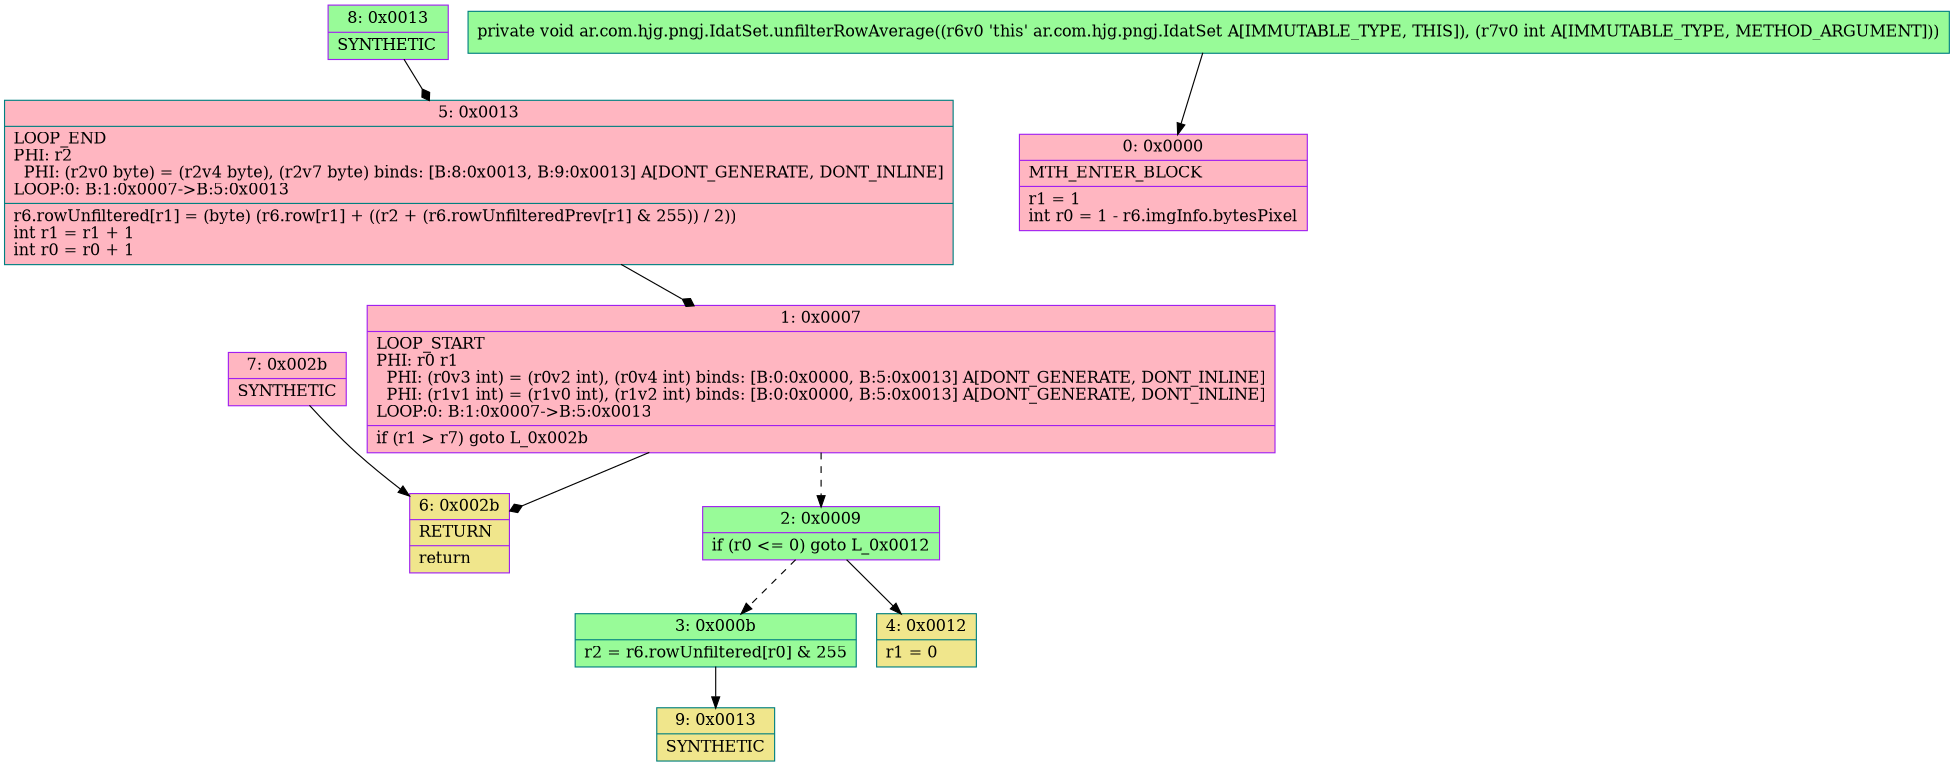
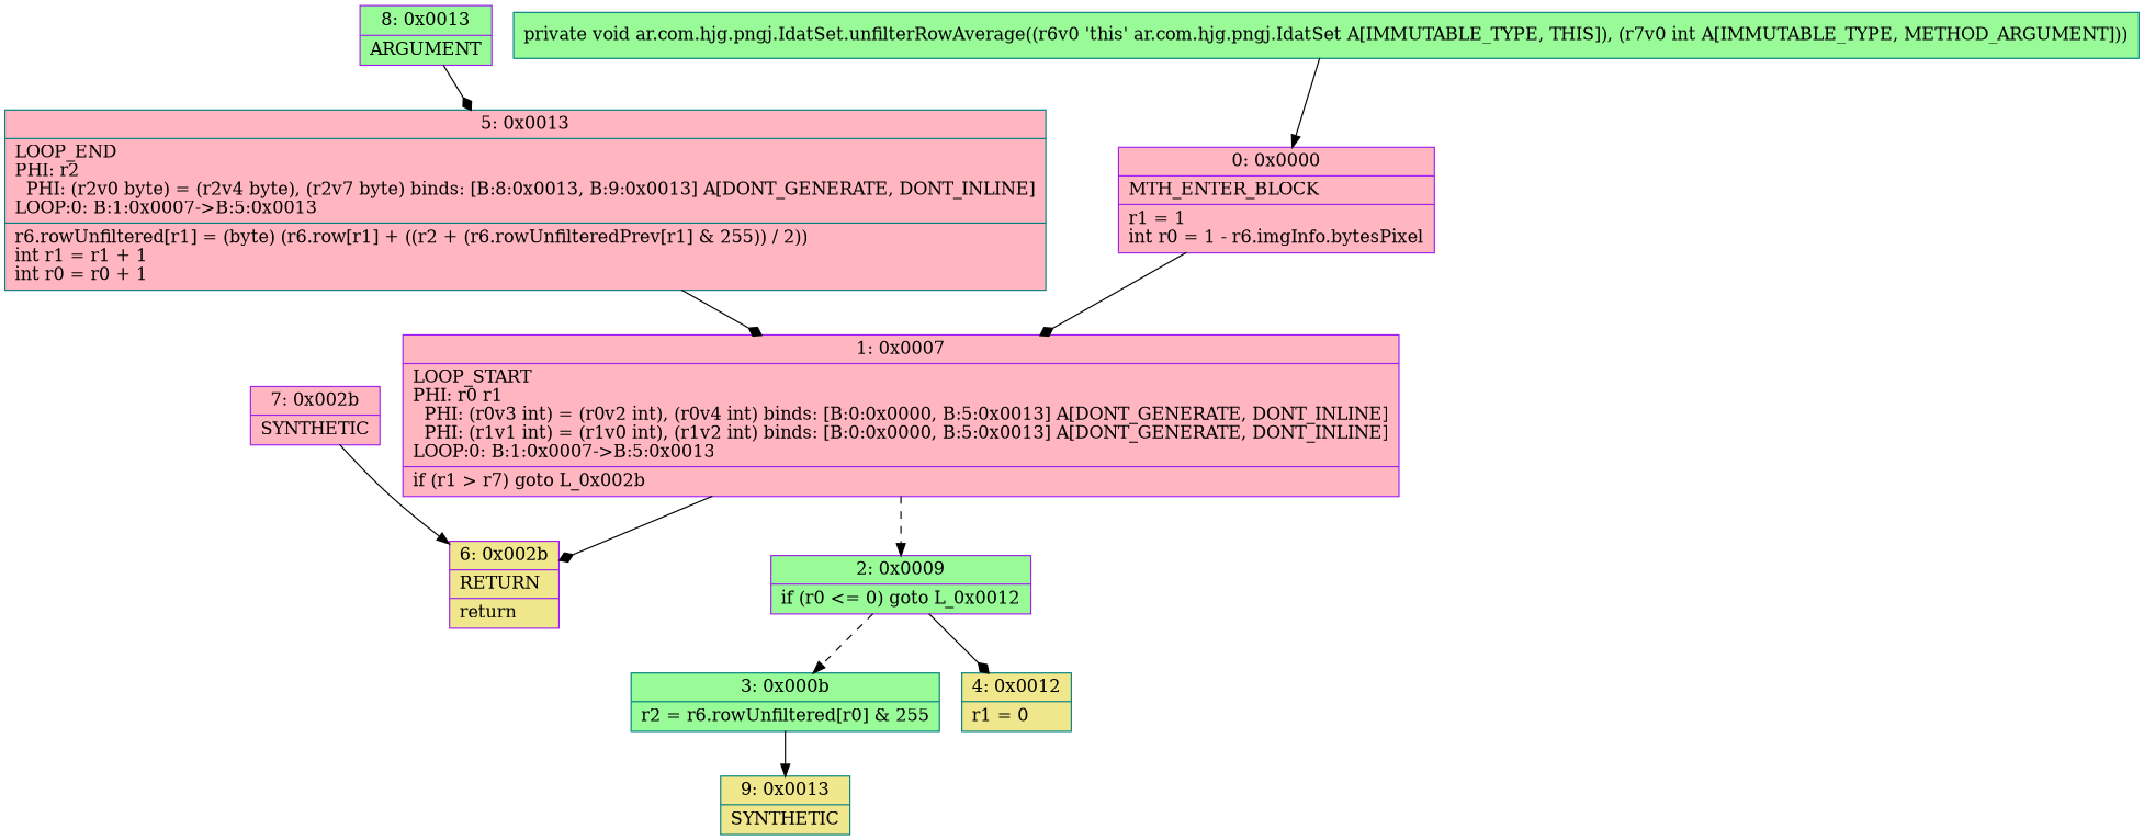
  digraph {
    node [color=purple fillcolor=lightpink shape=record style=filled]
    edge [arrowhead=normal]
    n1 [label="{0\:\ 0x0000|MTH_ENTER_BLOCK\l|r1 = 1\lint r0 = 1 \- r6.imgInfo.bytesPixel\l}"]
    n2 [label="{1\:\ 0x0007|LOOP_START\lPHI: r0 r1 \l  PHI: (r0v3 int) = (r0v2 int), (r0v4 int) binds: [B:0:0x0000, B:5:0x0013] A[DONT_GENERATE, DONT_INLINE]\l  PHI: (r1v1 int) = (r1v0 int), (r1v2 int) binds: [B:0:0x0000, B:5:0x0013] A[DONT_GENERATE, DONT_INLINE]\lLOOP:0: B:1:0x0007\-\>B:5:0x0013\l|if (r1 \> r7) goto L_0x002b\l}"]
    n3 [fillcolor=palegreen label="{2\:\ 0x0009|if (r0 \<= 0) goto L_0x0012\l}"]
    n4 [fillcolor=khaki label="{6\:\ 0x002b|RETURN\l|return\l}"]
    n5 [color=teal fillcolor=palegreen label="{3\:\ 0x000b|r2 = r6.rowUnfiltered[r0] & 255\l}"]
    n6 [color=teal fillcolor=khaki label="{4\:\ 0x0012|r1 = 0\l}"]
    n7 [label="{7\:\ 0x002b|SYNTHETIC\l}"]
    n8 [color=teal fillcolor=khaki label="{9\:\ 0x0013|SYNTHETIC\l}"]
-   n9 [fillcolor=palegreen label="{8\:\ 0x0013|SYNTHETIC\l}"]
+   n9 [fillcolor=palegreen label="{8\:\ 0x0013|ARGUMENT\l}"]
    n10 [color=teal label="{5\:\ 0x0013|LOOP_END\lPHI: r2 \l  PHI: (r2v0 byte) = (r2v4 byte), (r2v7 byte) binds: [B:8:0x0013, B:9:0x0013] A[DONT_GENERATE, DONT_INLINE]\lLOOP:0: B:1:0x0007\-\>B:5:0x0013\l|r6.rowUnfiltered[r1] = (byte) (r6.row[r1] + ((r2 + (r6.rowUnfilteredPrev[r1] & 255)) \/ 2))\lint r1 = r1 + 1\lint r0 = r0 + 1\l}"]
    n11 [color=teal fillcolor=palegreen label="{private void ar.com.hjg.pngj.IdatSet.unfilterRowAverage((r6v0 'this' ar.com.hjg.pngj.IdatSet A[IMMUTABLE_TYPE, THIS]), (r7v0 int A[IMMUTABLE_TYPE, METHOD_ARGUMENT])) }"]
+   n1 -> n2 [arrowhead=diamond]
    n2 -> n3 [style=dashed]
    n2 -> n4 [arrowhead=diamond]
    n3 -> n5 [style=dashed]
-   n3 -> n6
+   n3 -> n6 [arrowhead=diamond]
    n5 -> n8
    n7 -> n4
    n9 -> n10 [arrowhead=diamond]
    n10 -> n2 [arrowhead=diamond]
    n11 -> n1
  }
